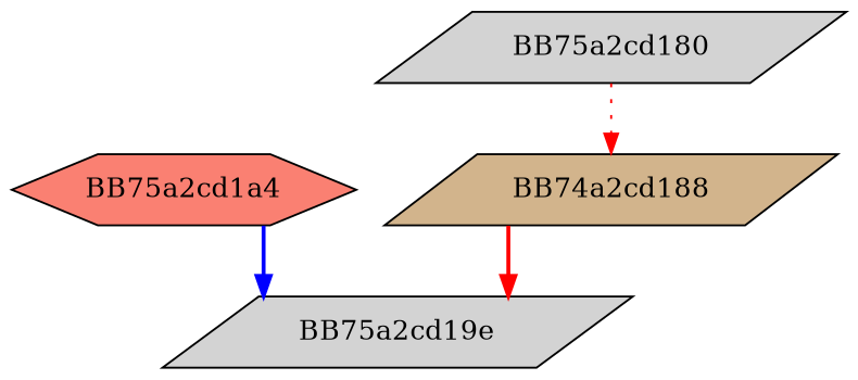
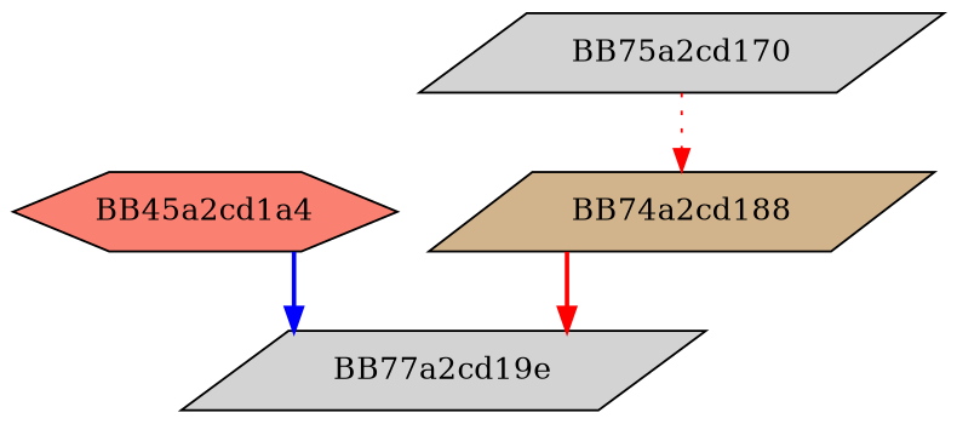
  digraph {
    splines=ortho
    node [fillcolor=lightgrey shape=parallelogram style=filled]
    edge [color=red style=bold]
    n1 [fillcolor=tan label=BB74a2cd188]
-   BB75a2cd170 [label=BB75a2cd180]
-   BB75a2cd1a4 [fillcolor=salmon shape=hexagon]
-   BB75a2cd19e
+   BB75a2cd170
+   BB75a2cd1a4 [fillcolor=salmon shape=hexagon label=BB45a2cd1a4]
+   BB75a2cd19e [label=BB77a2cd19e]
    n1 -> BB75a2cd19e
    BB75a2cd170 -> n1 [style=dotted]
    BB75a2cd1a4 -> BB75a2cd19e [color=blue]
  }
